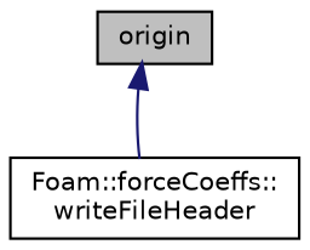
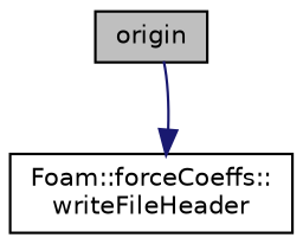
  digraph {
    rankdir=TB
    node [color=black fontname=Helvetica fontsize=10 shape=record]
    n1 [fillcolor=grey75 fontcolor=black height=0.2 label=origin style=filled width=0.4]
    n2 [height=0.2 label="Foam::forceCoeffs::\lwriteFileHeader" width=0.4]
-   n1 -> n2 [color=midnightblue dir=back fontname=Helvetica fontsize=10 labelfontname=Helvetica labelfontsize=10 style=solid]
+   n2 -> n1 [color=midnightblue dir=back fontname=Helvetica fontsize=10 labelfontname=Helvetica labelfontsize=10 style=solid]
  }
